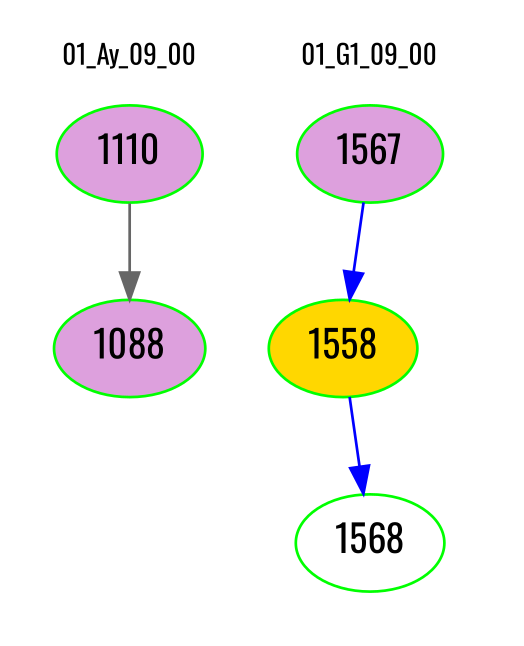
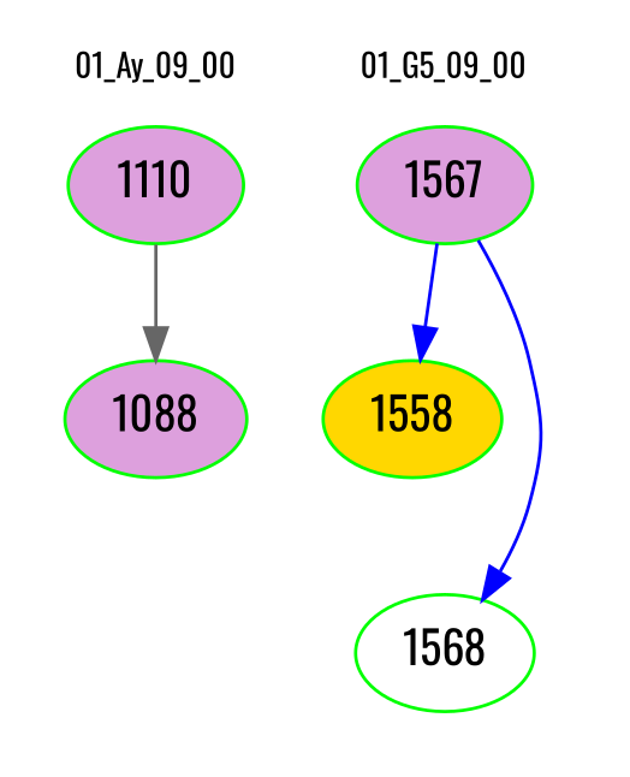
  digraph {
    fontname=Oswald
    node [color=green fillcolor=plum fontname=Oswald style=filled]
    edge [color=blue fontname=Oswald]
    n1 [label=1110]
    n2 [label=1088]
    n3 [label=1567]
    n4 [fillcolor=gold label=1558]
    n5 [fillcolor=white label=1568]
    subgraph cluster_1 {
      color=white
      fontsize=10
      label="01_Ay_09_00"
      n1
      n2
    }
    subgraph cluster_2 {
      color=white
      fontsize=10
-     label="01_G1_09_00"
+     label="01_G5_09_00"
      n3
      n4
      n5
    }
    n1 -> n2 [color=gray40]
    n3 -> n4
-   n4 -> n5
+   n3 -> n5
  }
